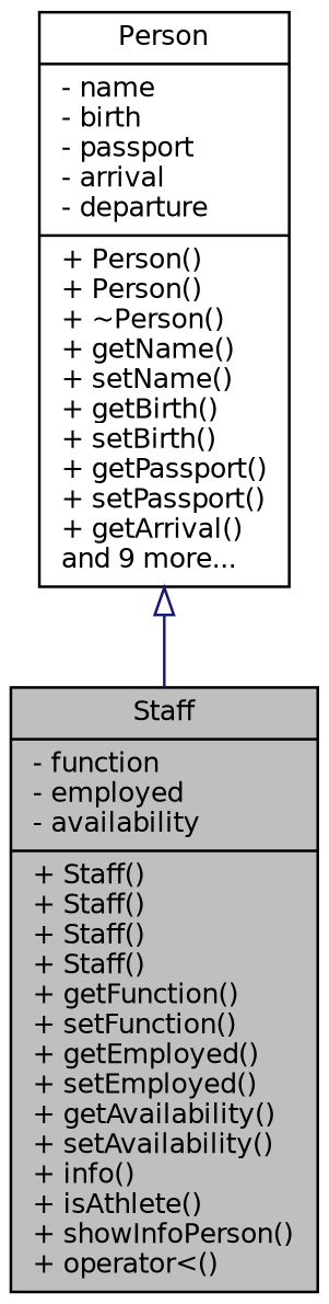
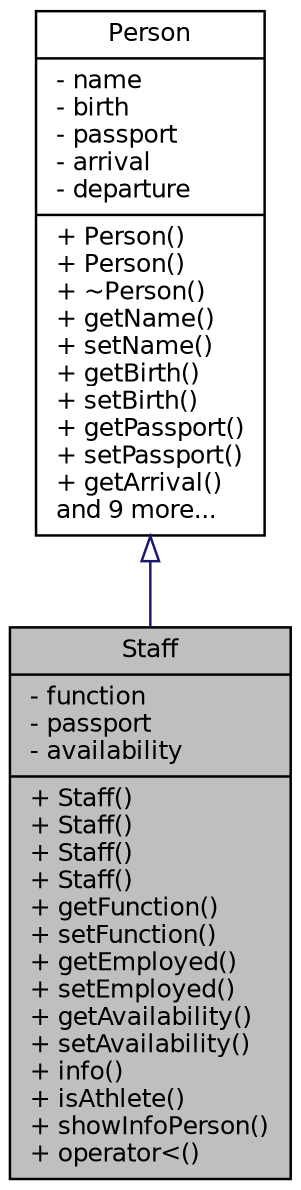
  digraph {
    node [color=black fontname=Helvetica fontsize=10 shape=record style=filled]
-   n1 [fillcolor=grey75 fontcolor=black height=0.2 label="{Staff\n|- function\l- employed\l- availability\l|+ Staff()\l+ Staff()\l+ Staff()\l+ Staff()\l+ getFunction()\l+ setFunction()\l+ getEmployed()\l+ setEmployed()\l+ getAvailability()\l+ setAvailability()\l+ info()\l+ isAthlete()\l+ showInfoPerson()\l+ operator\<()\l}" width=0.4]
+   n1 [fillcolor=grey75 fontcolor=black height=0.2 label="{Staff\n|- function\l- passport\l- availability\l|+ Staff()\l+ Staff()\l+ Staff()\l+ Staff()\l+ getFunction()\l+ setFunction()\l+ getEmployed()\l+ setEmployed()\l+ getAvailability()\l+ setAvailability()\l+ info()\l+ isAthlete()\l+ showInfoPerson()\l+ operator\<()\l}" width=0.4]
    n2 [fillcolor=white height=0.2 label="{Person\n|- name\l- birth\l- passport\l- arrival\l- departure\l|+ Person()\l+ Person()\l+ ~Person()\l+ getName()\l+ setName()\l+ getBirth()\l+ setBirth()\l+ getPassport()\l+ setPassport()\l+ getArrival()\land 9 more...\l}" width=0.4]
    n2 -> n1 [arrowtail=onormal color=midnightblue dir=back fontname=Helvetica fontsize=10 labelfontname=Helvetica labelfontsize=10 style=solid]
  }
